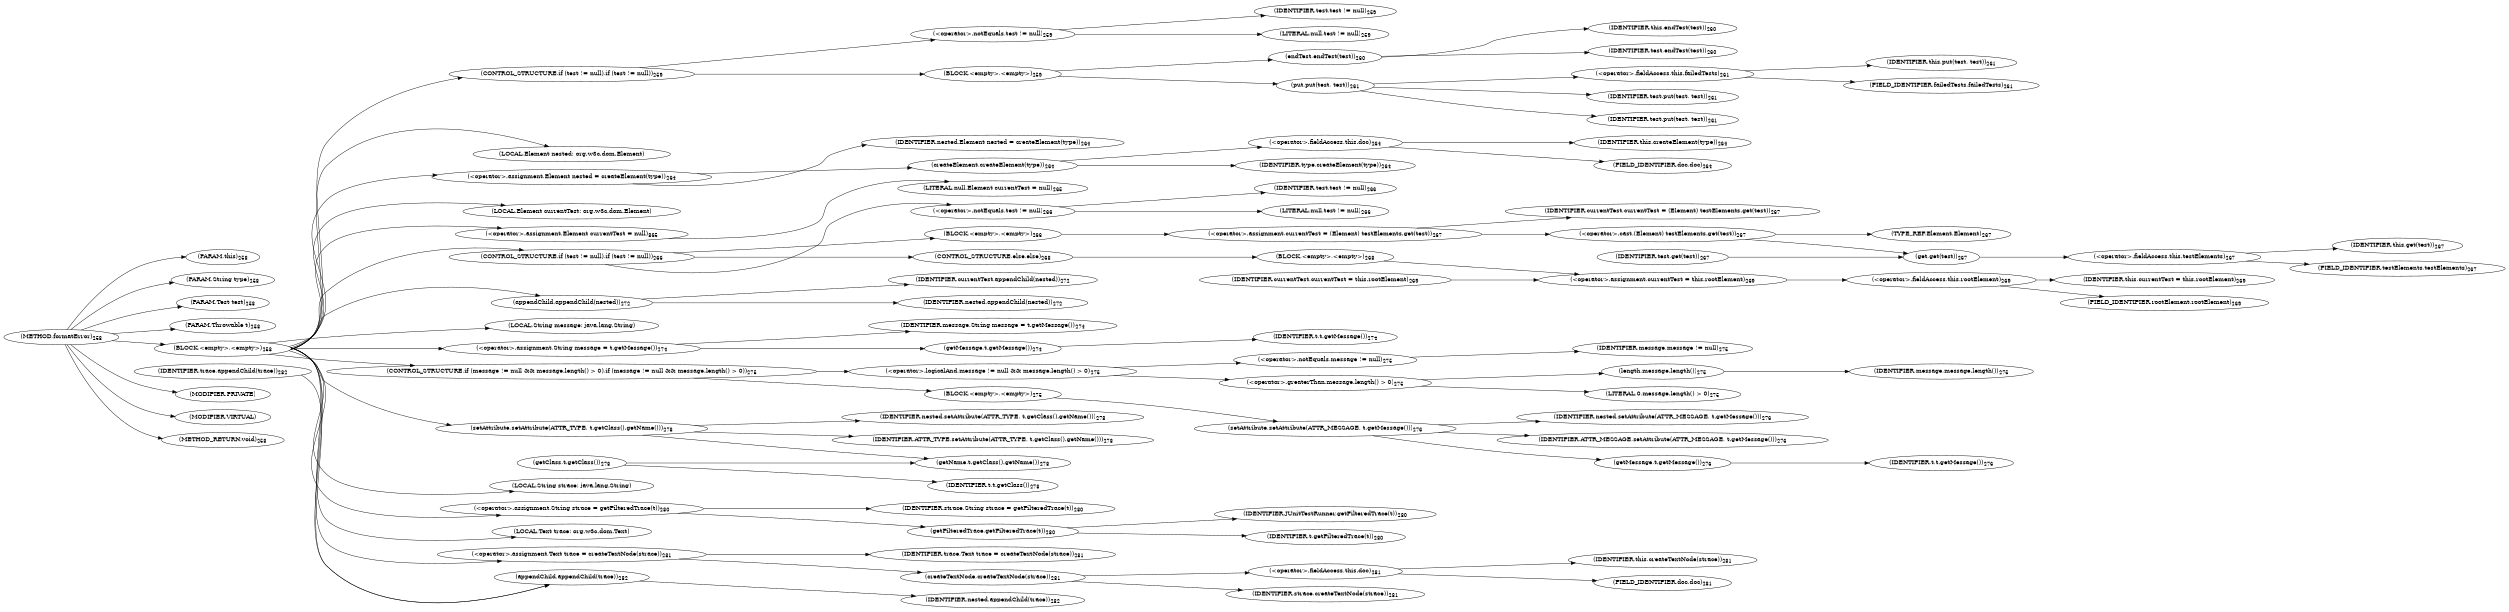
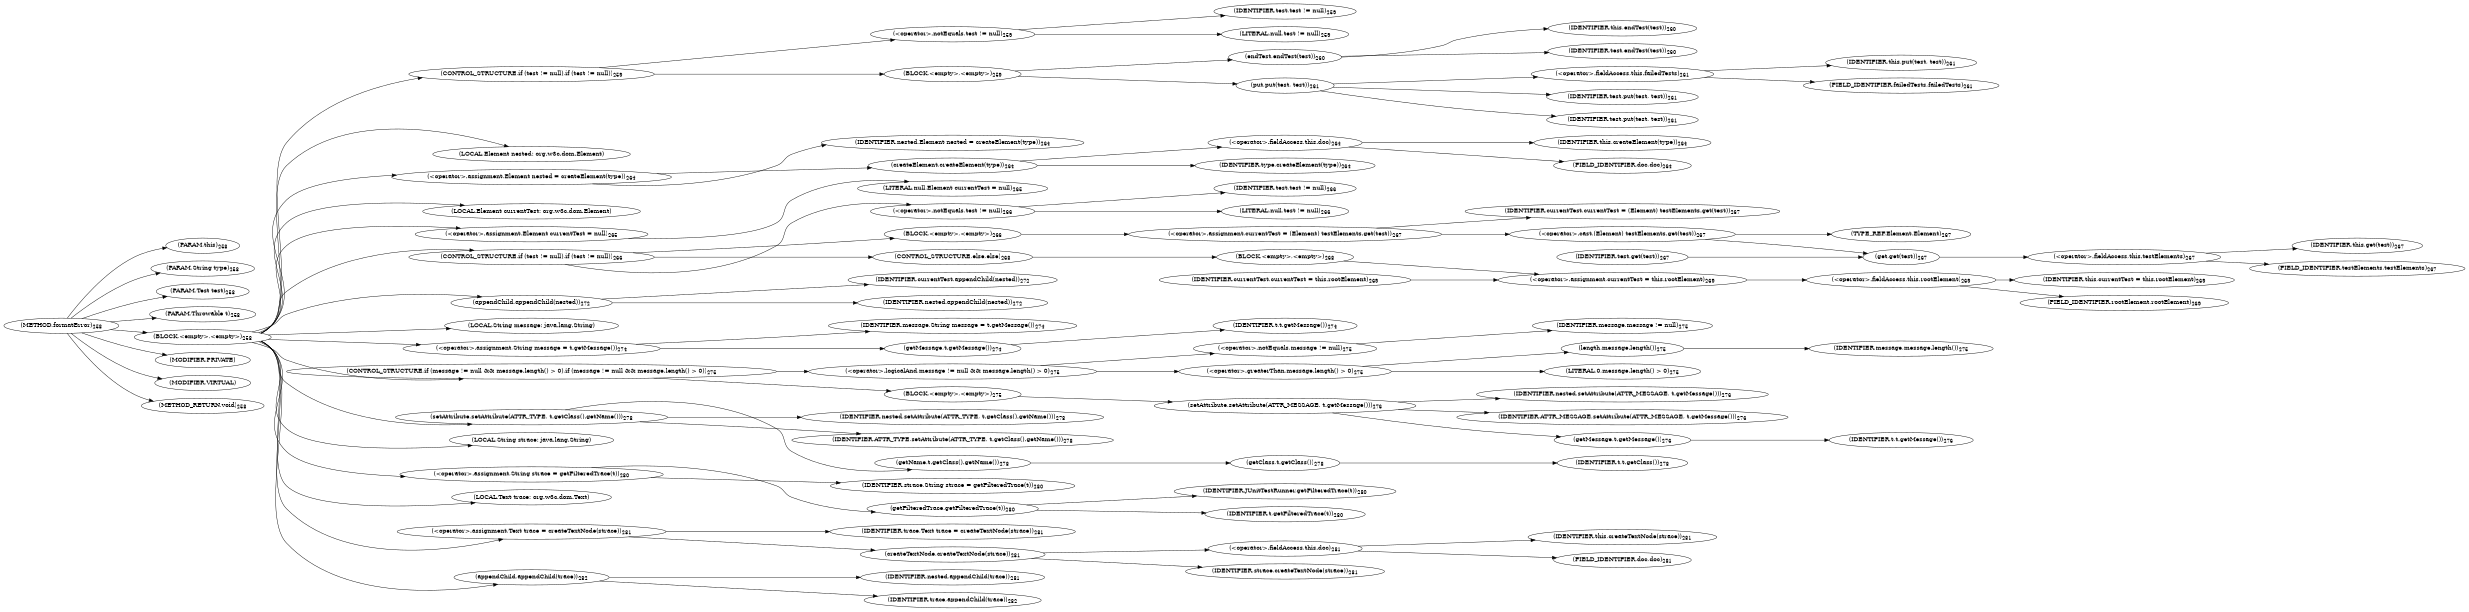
  digraph {
    rankdir=LR
    n1 [label=<(METHOD,formatError)<SUB>258</SUB>>]
    n2 [label=<(PARAM,this)<SUB>258</SUB>>]
    n3 [label=<(PARAM,String type)<SUB>258</SUB>>]
    n4 [label=<(PARAM,Test test)<SUB>258</SUB>>]
    n5 [label=<(PARAM,Throwable t)<SUB>258</SUB>>]
    n6 [label=<(BLOCK,&lt;empty&gt;,&lt;empty&gt;)<SUB>258</SUB>>]
    n7 [label=<(MODIFIER,PRIVATE)>]
    n8 [label=<(MODIFIER,VIRTUAL)>]
    n9 [label=<(METHOD_RETURN,void)<SUB>258</SUB>>]
    n10 [label=<(CONTROL_STRUCTURE,if (test != null),if (test != null))<SUB>259</SUB>>]
    n11 [label=<(LOCAL,Element nested: org.w3c.dom.Element)>]
    n12 [label=<(&lt;operator&gt;.assignment,Element nested = createElement(type))<SUB>264</SUB>>]
    n13 [label=<(LOCAL,Element currentTest: org.w3c.dom.Element)>]
-   n14 [label=<(&lt;operator&gt;.assignment,Element currentTest = null)<SUB>865</SUB>>]
+   n14 [label=<(&lt;operator&gt;.assignment,Element currentTest = null)<SUB>265</SUB>>]
    n15 [label=<(CONTROL_STRUCTURE,if (test != null),if (test != null))<SUB>266</SUB>>]
    n16 [label=<(appendChild,appendChild(nested))<SUB>272</SUB>>]
    n17 [label=<(LOCAL,String message: java.lang.String)>]
    n18 [label=<(&lt;operator&gt;.assignment,String message = t.getMessage())<SUB>274</SUB>>]
    n19 [label=<(CONTROL_STRUCTURE,if (message != null &amp;&amp; message.length() &gt; 0),if (message != null &amp;&amp; message.length() &gt; 0))<SUB>275</SUB>>]
    n20 [label=<(setAttribute,setAttribute(ATTR_TYPE, t.getClass().getName()))<SUB>278</SUB>>]
    n21 [label=<(LOCAL,String strace: java.lang.String)>]
    n22 [label=<(&lt;operator&gt;.assignment,String strace = getFilteredTrace(t))<SUB>280</SUB>>]
    n23 [label=<(LOCAL,Text trace: org.w3c.dom.Text)>]
    n24 [label=<(&lt;operator&gt;.assignment,Text trace = createTextNode(strace))<SUB>281</SUB>>]
    n25 [label=<(appendChild,appendChild(trace))<SUB>282</SUB>>]
    n26 [label=<(&lt;operator&gt;.notEquals,test != null)<SUB>259</SUB>>]
    n27 [label=<(BLOCK,&lt;empty&gt;,&lt;empty&gt;)<SUB>259</SUB>>]
    n28 [label=<(IDENTIFIER,nested,Element nested = createElement(type))<SUB>264</SUB>>]
    n29 [label=<(createElement,createElement(type))<SUB>264</SUB>>]
    n30 [label=<(LITERAL,null,Element currentTest = null)<SUB>265</SUB>>]
    n31 [label=<(&lt;operator&gt;.notEquals,test != null)<SUB>266</SUB>>]
    n32 [label=<(BLOCK,&lt;empty&gt;,&lt;empty&gt;)<SUB>266</SUB>>]
    n33 [label=<(CONTROL_STRUCTURE,else,else)<SUB>268</SUB>>]
    n34 [label=<(IDENTIFIER,currentTest,appendChild(nested))<SUB>272</SUB>>]
    n35 [label=<(IDENTIFIER,nested,appendChild(nested))<SUB>272</SUB>>]
    n36 [label=<(IDENTIFIER,message,String message = t.getMessage())<SUB>274</SUB>>]
    n37 [label=<(getMessage,t.getMessage())<SUB>274</SUB>>]
    n38 [label=<(&lt;operator&gt;.logicalAnd,message != null &amp;&amp; message.length() &gt; 0)<SUB>275</SUB>>]
    n39 [label=<(BLOCK,&lt;empty&gt;,&lt;empty&gt;)<SUB>275</SUB>>]
    n40 [label=<(IDENTIFIER,nested,setAttribute(ATTR_TYPE, t.getClass().getName()))<SUB>278</SUB>>]
    n41 [label=<(IDENTIFIER,ATTR_TYPE,setAttribute(ATTR_TYPE, t.getClass().getName()))<SUB>278</SUB>>]
    n42 [label=<(getName,t.getClass().getName())<SUB>278</SUB>>]
    n43 [label=<(IDENTIFIER,strace,String strace = getFilteredTrace(t))<SUB>280</SUB>>]
    n44 [label=<(getFilteredTrace,getFilteredTrace(t))<SUB>280</SUB>>]
    n45 [label=<(IDENTIFIER,trace,Text trace = createTextNode(strace))<SUB>281</SUB>>]
    n46 [label=<(createTextNode,createTextNode(strace))<SUB>281</SUB>>]
-   n47 [label=<(IDENTIFIER,nested,appendChild(trace))<SUB>282</SUB>>]
+   n47 [label=<(IDENTIFIER,nested,appendChild(trace))<SUB>281</SUB>>]
    n48 [label=<(IDENTIFIER,trace,appendChild(trace))<SUB>282</SUB>>]
    n49 [label=<(IDENTIFIER,test,test != null)<SUB>259</SUB>>]
    n50 [label=<(LITERAL,null,test != null)<SUB>259</SUB>>]
    n51 [label=<(endTest,endTest(test))<SUB>260</SUB>>]
    n52 [label=<(put,put(test, test))<SUB>261</SUB>>]
    n53 [label=<(IDENTIFIER,this,endTest(test))<SUB>260</SUB>>]
    n54 [label=<(IDENTIFIER,test,endTest(test))<SUB>260</SUB>>]
    n55 [label=<(&lt;operator&gt;.fieldAccess,this.failedTests)<SUB>261</SUB>>]
    n56 [label=<(IDENTIFIER,test,put(test, test))<SUB>261</SUB>>]
    n57 [label=<(IDENTIFIER,test,put(test, test))<SUB>261</SUB>>]
    n58 [label=<(IDENTIFIER,this,put(test, test))<SUB>261</SUB>>]
    n59 [label=<(FIELD_IDENTIFIER,failedTests,failedTests)<SUB>261</SUB>>]
    n60 [label=<(&lt;operator&gt;.fieldAccess,this.doc)<SUB>264</SUB>>]
    n61 [label=<(IDENTIFIER,type,createElement(type))<SUB>264</SUB>>]
    n62 [label=<(IDENTIFIER,this,createElement(type))<SUB>264</SUB>>]
    n63 [label=<(FIELD_IDENTIFIER,doc,doc)<SUB>264</SUB>>]
    n64 [label=<(IDENTIFIER,test,test != null)<SUB>266</SUB>>]
    n65 [label=<(LITERAL,null,test != null)<SUB>266</SUB>>]
    n66 [label=<(&lt;operator&gt;.assignment,currentTest = (Element) testElements.get(test))<SUB>267</SUB>>]
    n67 [label=<(BLOCK,&lt;empty&gt;,&lt;empty&gt;)<SUB>268</SUB>>]
    n68 [label=<(IDENTIFIER,currentTest,currentTest = (Element) testElements.get(test))<SUB>267</SUB>>]
    n69 [label=<(&lt;operator&gt;.cast,(Element) testElements.get(test))<SUB>267</SUB>>]
    n70 [label=<(TYPE_REF,Element,Element)<SUB>267</SUB>>]
    n71 [label=<(get,get(test))<SUB>267</SUB>>]
    n72 [label=<(&lt;operator&gt;.fieldAccess,this.testElements)<SUB>267</SUB>>]
    n73 [label=<(IDENTIFIER,this,get(test))<SUB>267</SUB>>]
    n74 [label=<(FIELD_IDENTIFIER,testElements,testElements)<SUB>267</SUB>>]
    n75 [label=<(IDENTIFIER,test,get(test))<SUB>267</SUB>>]
    n76 [label=<(&lt;operator&gt;.assignment,currentTest = this.rootElement)<SUB>269</SUB>>]
    n77 [label=<(&lt;operator&gt;.fieldAccess,this.rootElement)<SUB>269</SUB>>]
    n78 [label=<(IDENTIFIER,currentTest,currentTest = this.rootElement)<SUB>269</SUB>>]
    n79 [label=<(IDENTIFIER,this,currentTest = this.rootElement)<SUB>269</SUB>>]
    n80 [label=<(FIELD_IDENTIFIER,rootElement,rootElement)<SUB>269</SUB>>]
    n81 [label=<(IDENTIFIER,t,t.getMessage())<SUB>274</SUB>>]
    n82 [label=<(&lt;operator&gt;.notEquals,message != null)<SUB>275</SUB>>]
    n83 [label=<(&lt;operator&gt;.greaterThan,message.length() &gt; 0)<SUB>275</SUB>>]
    n84 [label=<(setAttribute,setAttribute(ATTR_MESSAGE, t.getMessage()))<SUB>276</SUB>>]
    n85 [label=<(IDENTIFIER,message,message != null)<SUB>275</SUB>>]
    n86 [label=<(length,message.length())<SUB>275</SUB>>]
    n87 [label=<(LITERAL,0,message.length() &gt; 0)<SUB>275</SUB>>]
    n88 [label=<(IDENTIFIER,message,message.length())<SUB>275</SUB>>]
    n89 [label=<(IDENTIFIER,nested,setAttribute(ATTR_MESSAGE, t.getMessage()))<SUB>276</SUB>>]
    n90 [label=<(IDENTIFIER,ATTR_MESSAGE,setAttribute(ATTR_MESSAGE, t.getMessage()))<SUB>276</SUB>>]
    n91 [label=<(getMessage,t.getMessage())<SUB>276</SUB>>]
    n92 [label=<(IDENTIFIER,t,t.getMessage())<SUB>276</SUB>>]
    n93 [label=<(getClass,t.getClass())<SUB>278</SUB>>]
    n94 [label=<(IDENTIFIER,t,t.getClass())<SUB>278</SUB>>]
    n95 [label=<(IDENTIFIER,JUnitTestRunner,getFilteredTrace(t))<SUB>280</SUB>>]
    n96 [label=<(IDENTIFIER,t,getFilteredTrace(t))<SUB>280</SUB>>]
    n97 [label=<(&lt;operator&gt;.fieldAccess,this.doc)<SUB>281</SUB>>]
    n98 [label=<(IDENTIFIER,strace,createTextNode(strace))<SUB>281</SUB>>]
    n99 [label=<(IDENTIFIER,this,createTextNode(strace))<SUB>281</SUB>>]
    n100 [label=<(FIELD_IDENTIFIER,doc,doc)<SUB>281</SUB>>]
    n1 -> n2
    n1 -> n3
    n1 -> n4
    n1 -> n5
    n1 -> n6
    n1 -> n7
    n1 -> n8
    n1 -> n9
    n6 -> n10
    n6 -> n11
    n6 -> n12
    n6 -> n13
    n6 -> n14
    n6 -> n15
    n6 -> n16
    n6 -> n17
    n6 -> n18
    n6 -> n19
    n6 -> n20
    n6 -> n21
    n6 -> n22
    n6 -> n23
    n6 -> n24
    n6 -> n25
    n10 -> n26
    n10 -> n27
    n12 -> n28
    n12 -> n29
    n14 -> n30
    n15 -> n31
    n15 -> n32
    n15 -> n33
    n16 -> n34
    n16 -> n35
    n18 -> n36
    n18 -> n37
    n19 -> n38
    n19 -> n39
    n20 -> n40
    n20 -> n41
    n20 -> n42
    n22 -> n43
    n22 -> n44
    n24 -> n45
    n24 -> n46
    n25 -> n47
-   n48 -> n25
+   n25 -> n48
    n26 -> n49
    n26 -> n50
    n27 -> n51
    n27 -> n52
    n29 -> n60
    n29 -> n61
    n31 -> n64
    n31 -> n65
    n32 -> n66
    n33 -> n67
    n37 -> n81
    n38 -> n82
    n38 -> n83
    n39 -> n84
-   n93 -> n42
+   n42 -> n93
    n44 -> n95
    n44 -> n96
    n46 -> n97
    n46 -> n98
    n51 -> n53
    n51 -> n54
    n52 -> n55
    n52 -> n56
    n52 -> n57
    n55 -> n58
    n55 -> n59
    n60 -> n62
    n60 -> n63
    n66 -> n68
    n66 -> n69
    n67 -> n76
    n69 -> n70
    n69 -> n71
    n71 -> n72
    n72 -> n73
    n72 -> n74
    n75 -> n71
    n76 -> n77
    n77 -> n79
    n77 -> n80
    n78 -> n76
    n82 -> n85
    n83 -> n86
    n83 -> n87
    n84 -> n89
    n84 -> n90
    n84 -> n91
    n86 -> n88
    n91 -> n92
    n93 -> n94
    n97 -> n99
    n97 -> n100
  }
